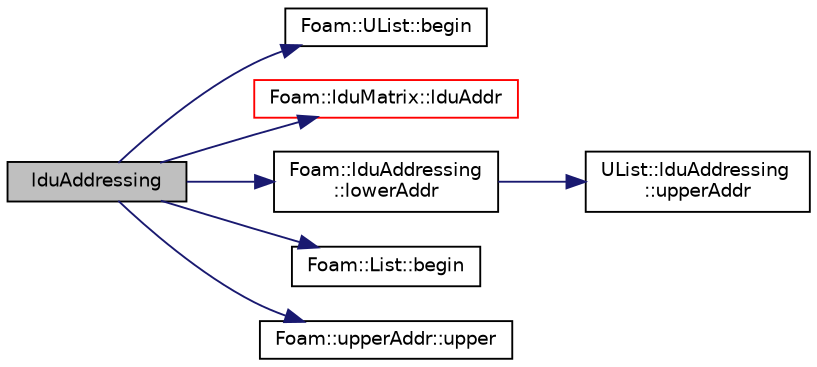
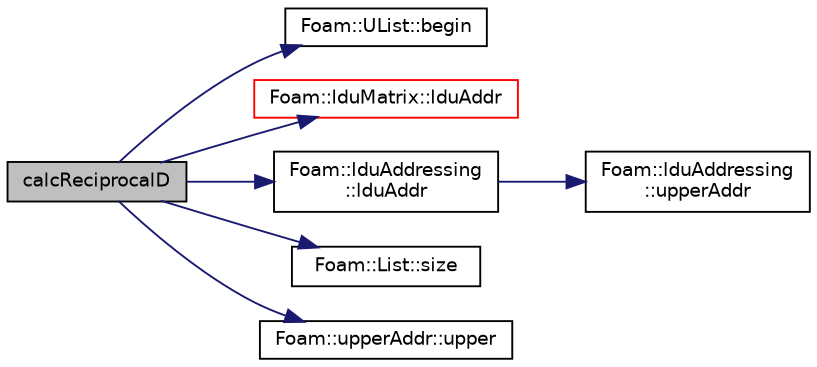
  digraph {
    rankdir=LR
    node [color=black fontname=Helvetica fontsize=10 shape=record]
    edge [color=midnightblue fontname=Helvetica fontsize=10 labelfontname=Helvetica labelfontsize=10 style=solid]
-   n1 [fillcolor=grey75 fontcolor=black height=0.2 label=lduAddressing style=filled width=0.4]
+   n1 [fillcolor=grey75 fontcolor=black height=0.2 label=calcReciprocalD style=filled width=0.4]
    n2 [height=0.2 label="Foam::UList::begin" width=0.4]
    n3 [color=red height=0.2 label="Foam::lduMatrix::lduAddr" width=0.4]
-   n4 [height=0.2 label="Foam::lduAddressing\l::lowerAddr" width=0.4]
-   n5 [height=0.2 label="Foam::List::begin" width=0.4]
+   n4 [height=0.2 label="Foam::lduAddressing\l::lduAddr" width=0.4]
+   n5 [height=0.2 label="Foam::List::size" width=0.4]
    n6 [height=0.2 label="Foam::upperAddr::upper" width=0.4]
-   n7 [height=0.2 label="UList::lduAddressing\l::upperAddr" width=0.4]
+   n7 [height=0.2 label="Foam::lduAddressing\l::upperAddr" width=0.4]
    n1 -> n2
    n1 -> n3
    n1 -> n4
    n1 -> n5
    n1 -> n6
    n4 -> n7
  }
